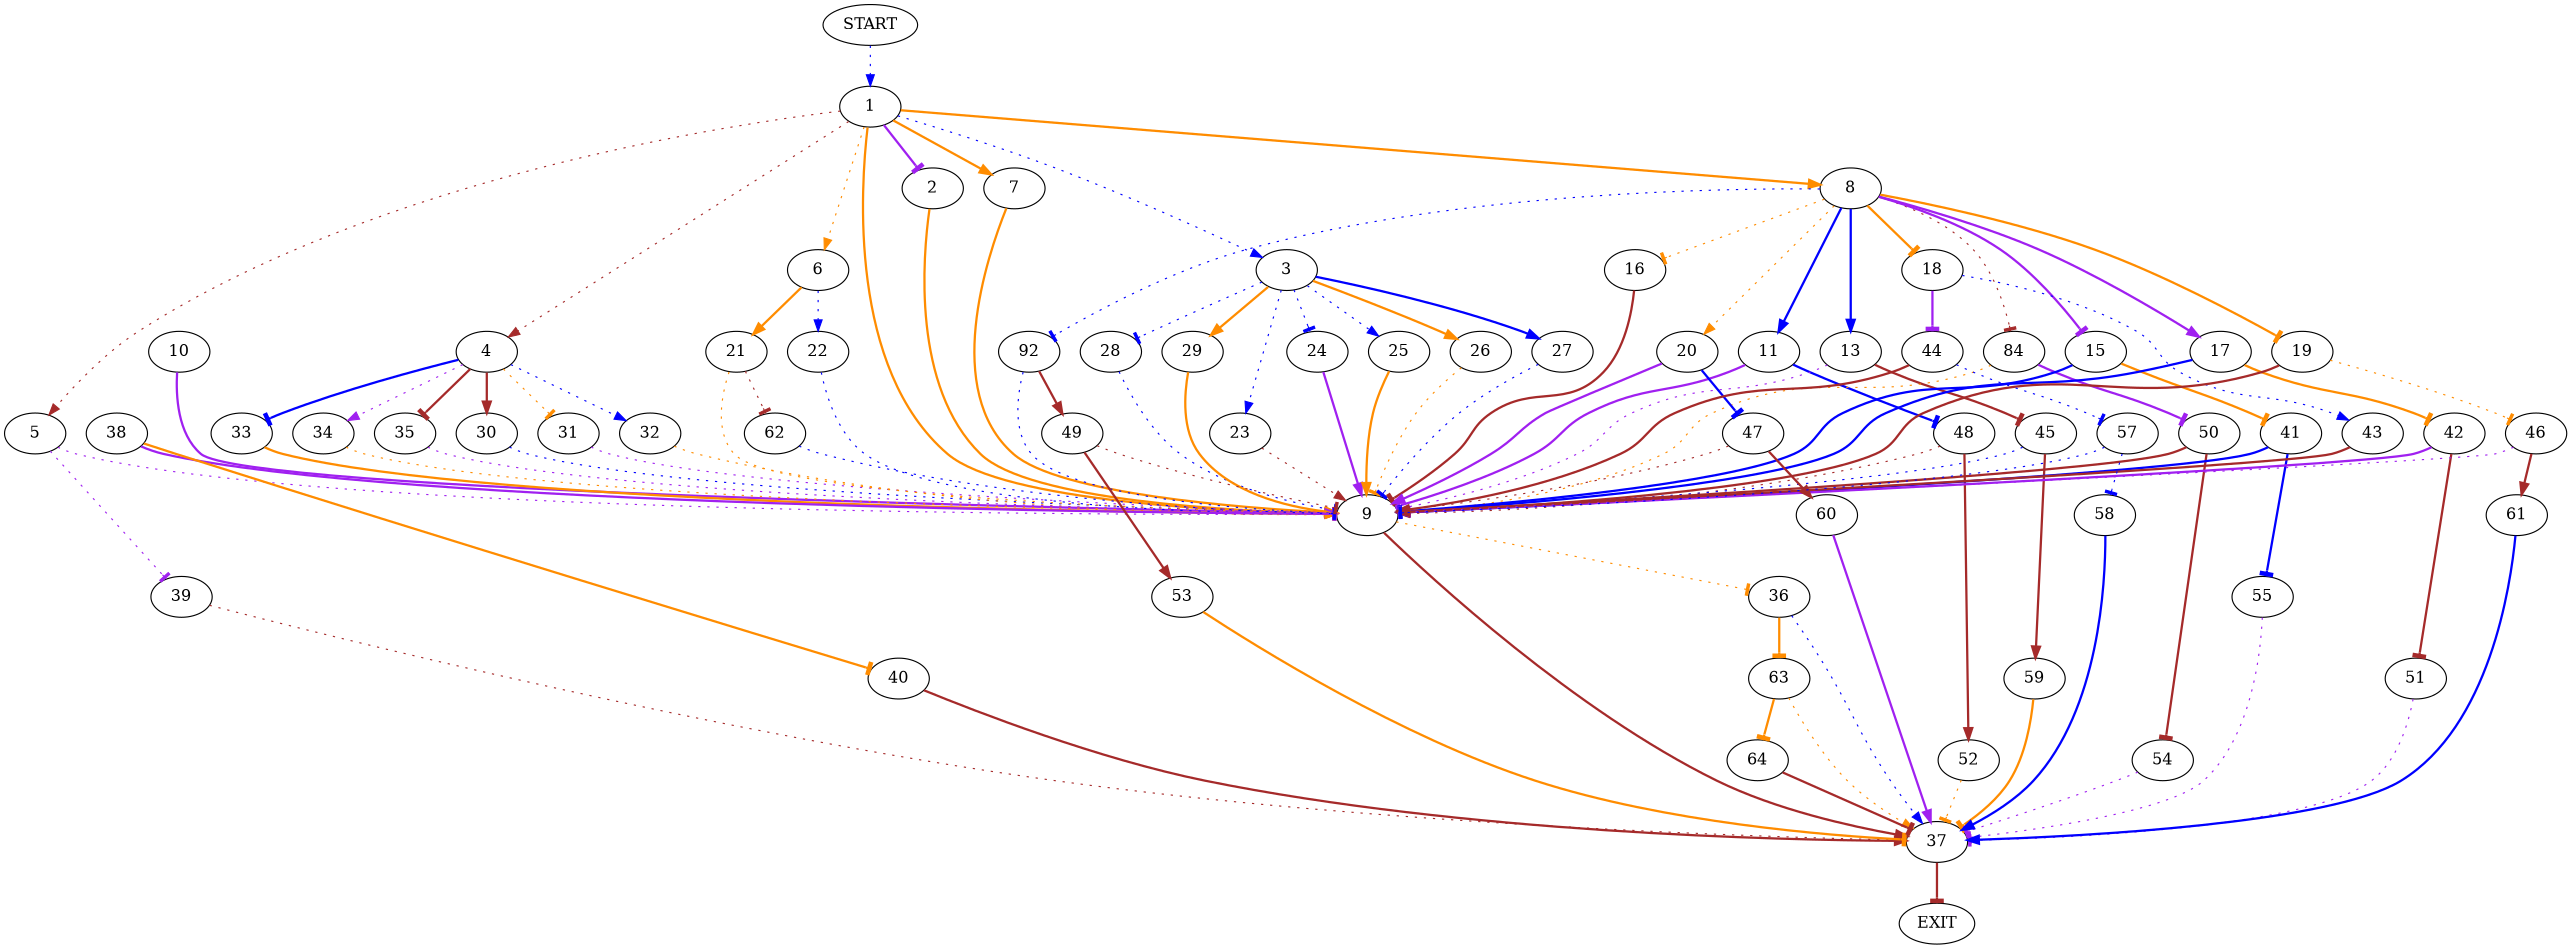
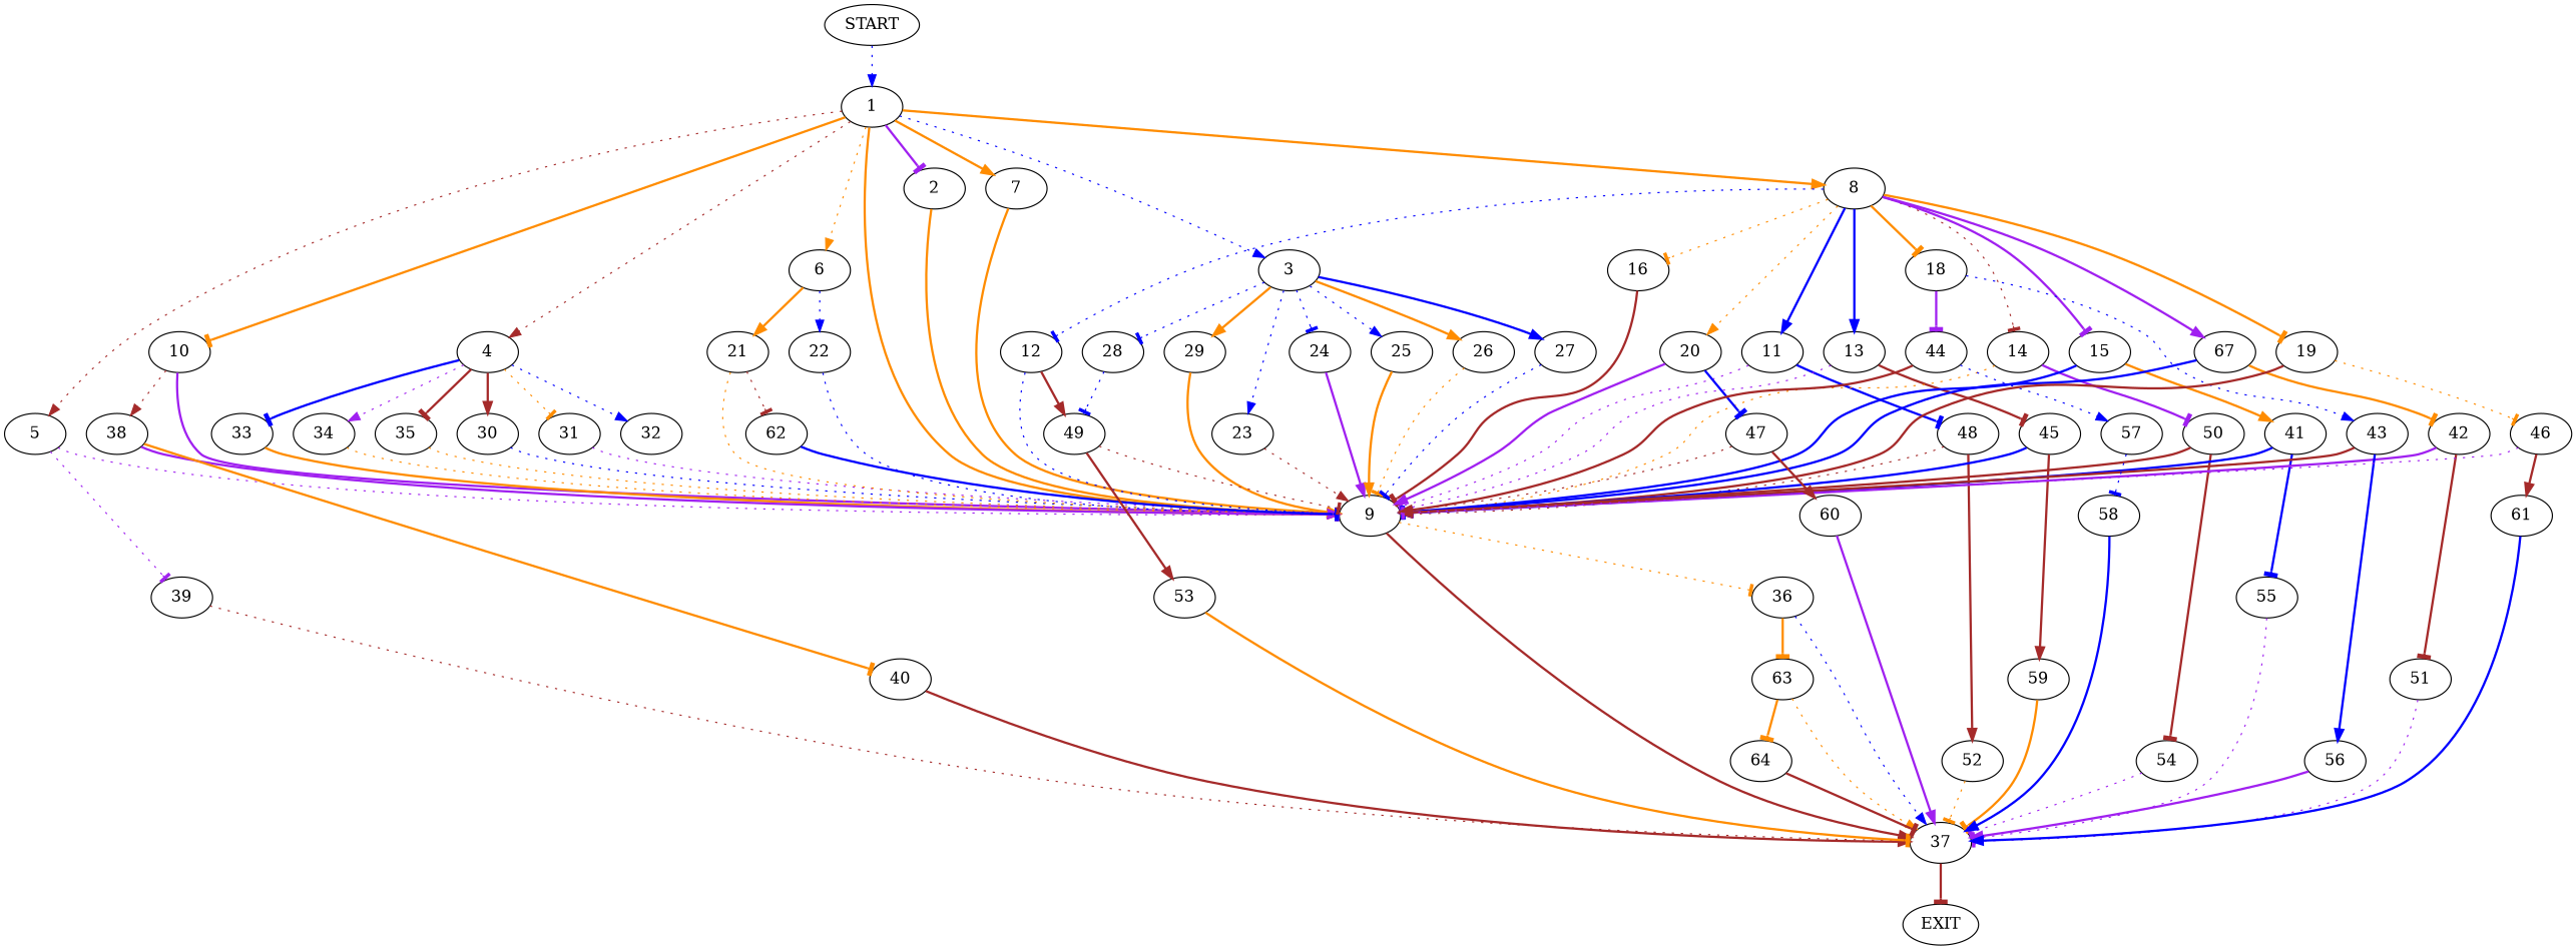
  digraph {
    edge [arrowhead=normal color=blue style=bold]
    n1 [label=START]
    1
    2
    3
    4
    5
    6
    7
    8
    9
    10
    n12 [label=EXIT]
    23
    24
    25
    26
    27
    28
    29
    30
    31
    32
    33
    34
    35
    39
    21
    22
    11
-   12 [label=92]
+   12
    13
-   14 [label=84]
+   14
    15
    16
-   17
+   17 [label=67]
    18
    19
    20
    36
    37
    38
    62
    48
    49
    45
    50
    41
    42
    43
    44
    46
    47
    63
    40
    52
    53
    59
    54
    55
    51
+   56
    57
    61
    60
    64
    58
    n1 -> 1 [style=dotted]
    1 -> 2 [arrowhead=tee color=purple]
    1 -> 3 [style=dotted]
    1 -> 4 [color=brown style=dotted]
    1 -> 5 [color=brown style=dotted]
    1 -> 6 [color=darkorange style=dotted]
    1 -> 7 [color=darkorange]
    1 -> 8 [color=darkorange]
    1 -> 9 [color=darkorange]
+   1 -> 10 [arrowhead=tee color=darkorange]
    2 -> 9 [color=darkorange]
    3 -> 23 [style=dotted]
    3 -> 24 [arrowhead=tee style=dotted]
    3 -> 25 [style=dotted]
    3 -> 26 [color=darkorange]
    3 -> 27
    3 -> 28 [arrowhead=tee style=dotted]
    3 -> 29 [color=darkorange]
    4 -> 30 [color=brown]
    4 -> 31 [arrowhead=tee color=darkorange style=dotted]
    4 -> 32 [style=dotted]
    4 -> 33 [arrowhead=tee]
    4 -> 34 [color=purple style=dotted]
    4 -> 35 [arrowhead=tee color=brown]
    5 -> 9 [color=purple style=dotted]
    5 -> 39 [arrowhead=tee color=purple style=dotted]
    6 -> 21 [color=darkorange]
    6 -> 22 [style=dotted]
    7 -> 9 [color=darkorange]
    8 -> 11
    8 -> 12 [arrowhead=tee style=dotted]
    8 -> 13
    8 -> 14 [arrowhead=tee color=brown style=dotted]
    8 -> 15 [arrowhead=tee color=purple]
    8 -> 16 [arrowhead=tee color=darkorange style=dotted]
    8 -> 17 [color=purple]
    8 -> 18 [arrowhead=tee color=darkorange]
    8 -> 19 [arrowhead=tee color=darkorange]
    8 -> 20 [color=darkorange style=dotted]
    9 -> 36 [arrowhead=tee color=darkorange style=dotted]
    9 -> 37 [color=brown]
    10 -> 9 [color=purple]
+   10 -> 38 [color=brown style=dotted]
    23 -> 9 [color=brown style=dotted]
    24 -> 9 [color=purple]
    25 -> 9 [color=darkorange]
    26 -> 9 [arrowhead=tee color=darkorange style=dotted]
    27 -> 9 [arrowhead=tee style=dotted]
-   28 -> 9 [arrowhead=tee style=dotted]
+   28 -> 49 [arrowhead=tee style=dotted]
    29 -> 9 [color=darkorange]
    30 -> 9 [arrowhead=tee style=dotted]
    31 -> 9 [color=purple style=dotted]
-   32 -> 9 [color=darkorange style=dotted]
    33 -> 9 [arrowhead=tee color=darkorange]
    34 -> 9 [arrowhead=tee color=darkorange style=dotted]
-   35 -> 9 [arrowhead=tee color=purple style=dotted]
+   35 -> 9 [arrowhead=tee color=darkorange style=dotted]
    39 -> 37 [color=brown style=dotted]
    21 -> 9 [arrowhead=tee color=darkorange style=dotted]
    21 -> 62 [arrowhead=tee color=brown style=dotted]
    22 -> 9 [arrowhead=tee style=dotted]
-   11 -> 9 [arrowhead=tee color=purple]
+   11 -> 9 [arrowhead=tee color=purple style=dotted]
    11 -> 48 [arrowhead=tee]
    12 -> 9 [arrowhead=tee style=dotted]
    12 -> 49 [color=brown]
    13 -> 9 [arrowhead=tee color=purple style=dotted]
    13 -> 45 [arrowhead=tee color=brown]
    14 -> 9 [color=darkorange style=dotted]
    14 -> 50 [arrowhead=tee color=purple]
    15 -> 9
-   15 -> 41 [arrowhead=tee color=darkorange]
+   15 -> 41 [color=darkorange]
    16 -> 9 [arrowhead=tee color=brown]
    17 -> 9 [arrowhead=tee]
    17 -> 42 [arrowhead=tee color=darkorange]
    18 -> 43 [style=dotted]
    18 -> 44 [arrowhead=tee color=purple]
    19 -> 9 [color=brown]
    19 -> 46 [arrowhead=tee color=darkorange style=dotted]
    20 -> 9 [color=purple]
    20 -> 47 [arrowhead=tee]
    36 -> 37 [style=dotted]
    36 -> 63 [arrowhead=tee color=darkorange]
    37 -> n12 [arrowhead=tee color=brown]
    38 -> 9 [arrowhead=tee color=purple]
    38 -> 40 [arrowhead=tee color=darkorange]
-   62 -> 9 [arrowhead=tee style=dotted]
+   62 -> 9 [arrowhead=tee]
    48 -> 9 [color=brown style=dotted]
    48 -> 52 [color=brown]
    49 -> 9 [arrowhead=tee color=brown style=dotted]
    49 -> 53 [color=brown]
-   45 -> 9 [arrowhead=tee style=dotted]
+   45 -> 9 [arrowhead=tee]
    45 -> 59 [color=brown]
    50 -> 9 [color=brown]
    50 -> 54 [arrowhead=tee color=brown]
    41 -> 9
    41 -> 55 [arrowhead=tee]
    42 -> 9 [color=purple]
    42 -> 51 [arrowhead=tee color=brown]
    43 -> 9 [color=brown]
+   43 -> 56
    44 -> 9 [color=brown]
-   44 -> 57 [arrowhead=tee style=dotted]
+   44 -> 57 [style=dotted]
    46 -> 9 [arrowhead=tee color=purple style=dotted]
    46 -> 61 [color=brown]
    47 -> 9 [color=brown style=dotted]
    47 -> 60 [color=brown]
    63 -> 37 [color=darkorange style=dotted]
    63 -> 64 [arrowhead=tee color=darkorange]
    40 -> 37 [color=brown]
    52 -> 37 [arrowhead=tee color=darkorange style=dotted]
    53 -> 37 [arrowhead=tee color=darkorange]
    59 -> 37 [arrowhead=tee color=darkorange]
    54 -> 37 [arrowhead=tee color=purple style=dotted]
    55 -> 37 [arrowhead=tee color=purple style=dotted]
    51 -> 37 [arrowhead=tee color=purple style=dotted]
-   57 -> 9 [arrowhead=tee style=dotted]
+   56 -> 37 [color=purple]
    57 -> 58 [arrowhead=tee style=dotted]
    61 -> 37
    60 -> 37 [color=purple]
    64 -> 37 [arrowhead=tee color=brown]
    58 -> 37
  }
